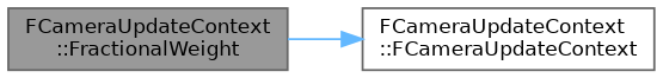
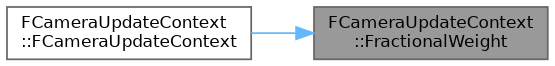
  digraph {
    rankdir=LR
    node [fontname=Helvetica fontsize=10 shape=box style=filled]
    n1 [color=gray40 fillcolor=grey60 fontcolor=black height=0.2 label="FCameraUpdateContext\l::FractionalWeight" width=0.4]
    n2 [color=grey40 fillcolor=white height=0.2 label="FCameraUpdateContext\l::FCameraUpdateContext" width=0.4]
-   n1 -> n2 [color=steelblue1 fontname=Helvetica fontsize=10 labelfontname=Helvetica labelfontsize=10 style=solid]
+   n2 -> n1 [color=steelblue1 fontname=Helvetica fontsize=10 labelfontname=Helvetica labelfontsize=10 style=solid]
  }
